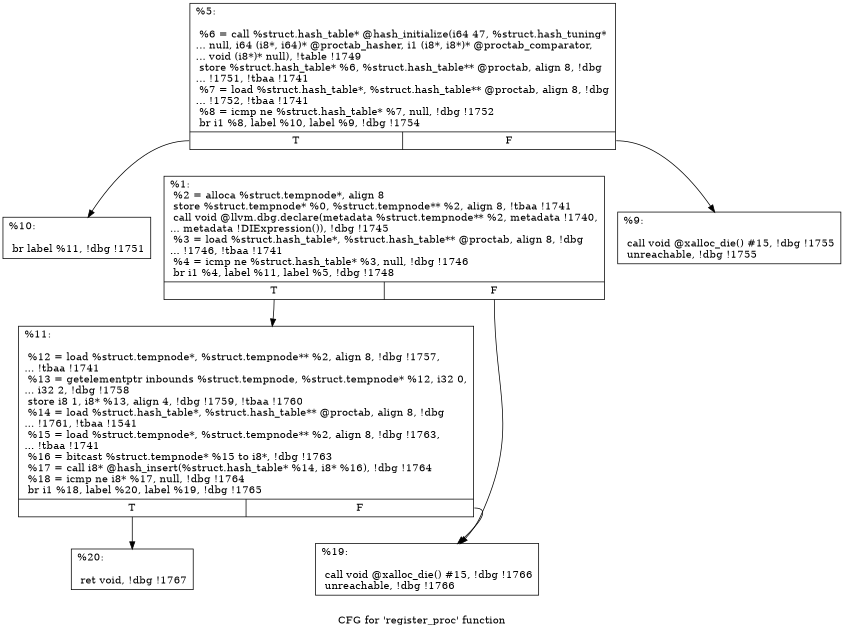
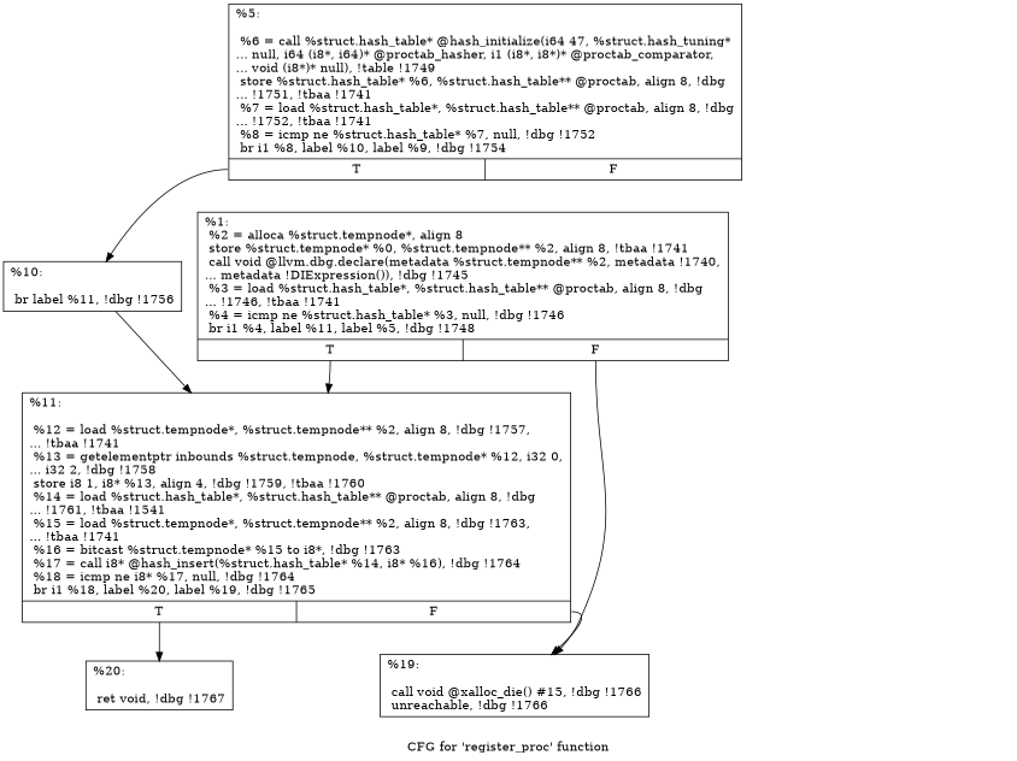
  digraph {
    label="CFG for 'register_proc' function"
    node [shape=record]
    edge [tailport=s0]
    n1 [label="{%1:\l  %2 = alloca %struct.tempnode*, align 8\l  store %struct.tempnode* %0, %struct.tempnode** %2, align 8, !tbaa !1741\l  call void @llvm.dbg.declare(metadata %struct.tempnode** %2, metadata !1740,\l... metadata !DIExpression()), !dbg !1745\l  %3 = load %struct.hash_table*, %struct.hash_table** @proctab, align 8, !dbg\l... !1746, !tbaa !1741\l  %4 = icmp ne %struct.hash_table* %3, null, !dbg !1746\l  br i1 %4, label %11, label %5, !dbg !1748\l|{<s0>T|<s1>F}}"]
    n2 [label="{%11:\l\l  %12 = load %struct.tempnode*, %struct.tempnode** %2, align 8, !dbg !1757,\l... !tbaa !1741\l  %13 = getelementptr inbounds %struct.tempnode, %struct.tempnode* %12, i32 0,\l... i32 2, !dbg !1758\l  store i8 1, i8* %13, align 4, !dbg !1759, !tbaa !1760\l  %14 = load %struct.hash_table*, %struct.hash_table** @proctab, align 8, !dbg\l... !1761, !tbaa !1541\l  %15 = load %struct.tempnode*, %struct.tempnode** %2, align 8, !dbg !1763,\l... !tbaa !1741\l  %16 = bitcast %struct.tempnode* %15 to i8*, !dbg !1763\l  %17 = call i8* @hash_insert(%struct.hash_table* %14, i8* %16), !dbg !1764\l  %18 = icmp ne i8* %17, null, !dbg !1764\l  br i1 %18, label %20, label %19, !dbg !1765\l|{<s0>T|<s1>F}}"]
    n3 [label="{%19:\l\l  call void @xalloc_die() #15, !dbg !1766\l  unreachable, !dbg !1766\l}"]
    n4 [label="{%20:\l\l  ret void, !dbg !1767\l}"]
    n5 [label="{%5:\l\l  %6 = call %struct.hash_table* @hash_initialize(i64 47, %struct.hash_tuning*\l... null, i64 (i8*, i64)* @proctab_hasher, i1 (i8*, i8*)* @proctab_comparator,\l... void (i8*)* null), !table !1749\l  store %struct.hash_table* %6, %struct.hash_table** @proctab, align 8, !dbg\l... !1751, !tbaa !1741\l  %7 = load %struct.hash_table*, %struct.hash_table** @proctab, align 8, !dbg\l... !1752, !tbaa !1741\l  %8 = icmp ne %struct.hash_table* %7, null, !dbg !1752\l  br i1 %8, label %10, label %9, !dbg !1754\l|{<s0>T|<s1>F}}"]
-   n6 [label="{%10:\l\l  br label %11, !dbg !1751\l}"]
-   n7 [label="{%9:\l\l  call void @xalloc_die() #15, !dbg !1755\l  unreachable, !dbg !1755\l}"]
+   n6 [label="{%10:\l\l  br label %11, !dbg !1756\l}"]
    n1 -> n2
    n1 -> n3 [tailport=s1]
    n2 -> n3 [tailport=s1]
    n2 -> n4
    n5 -> n6
-   n5 -> n7 [tailport=s1]
+   n6 -> n2
  }
